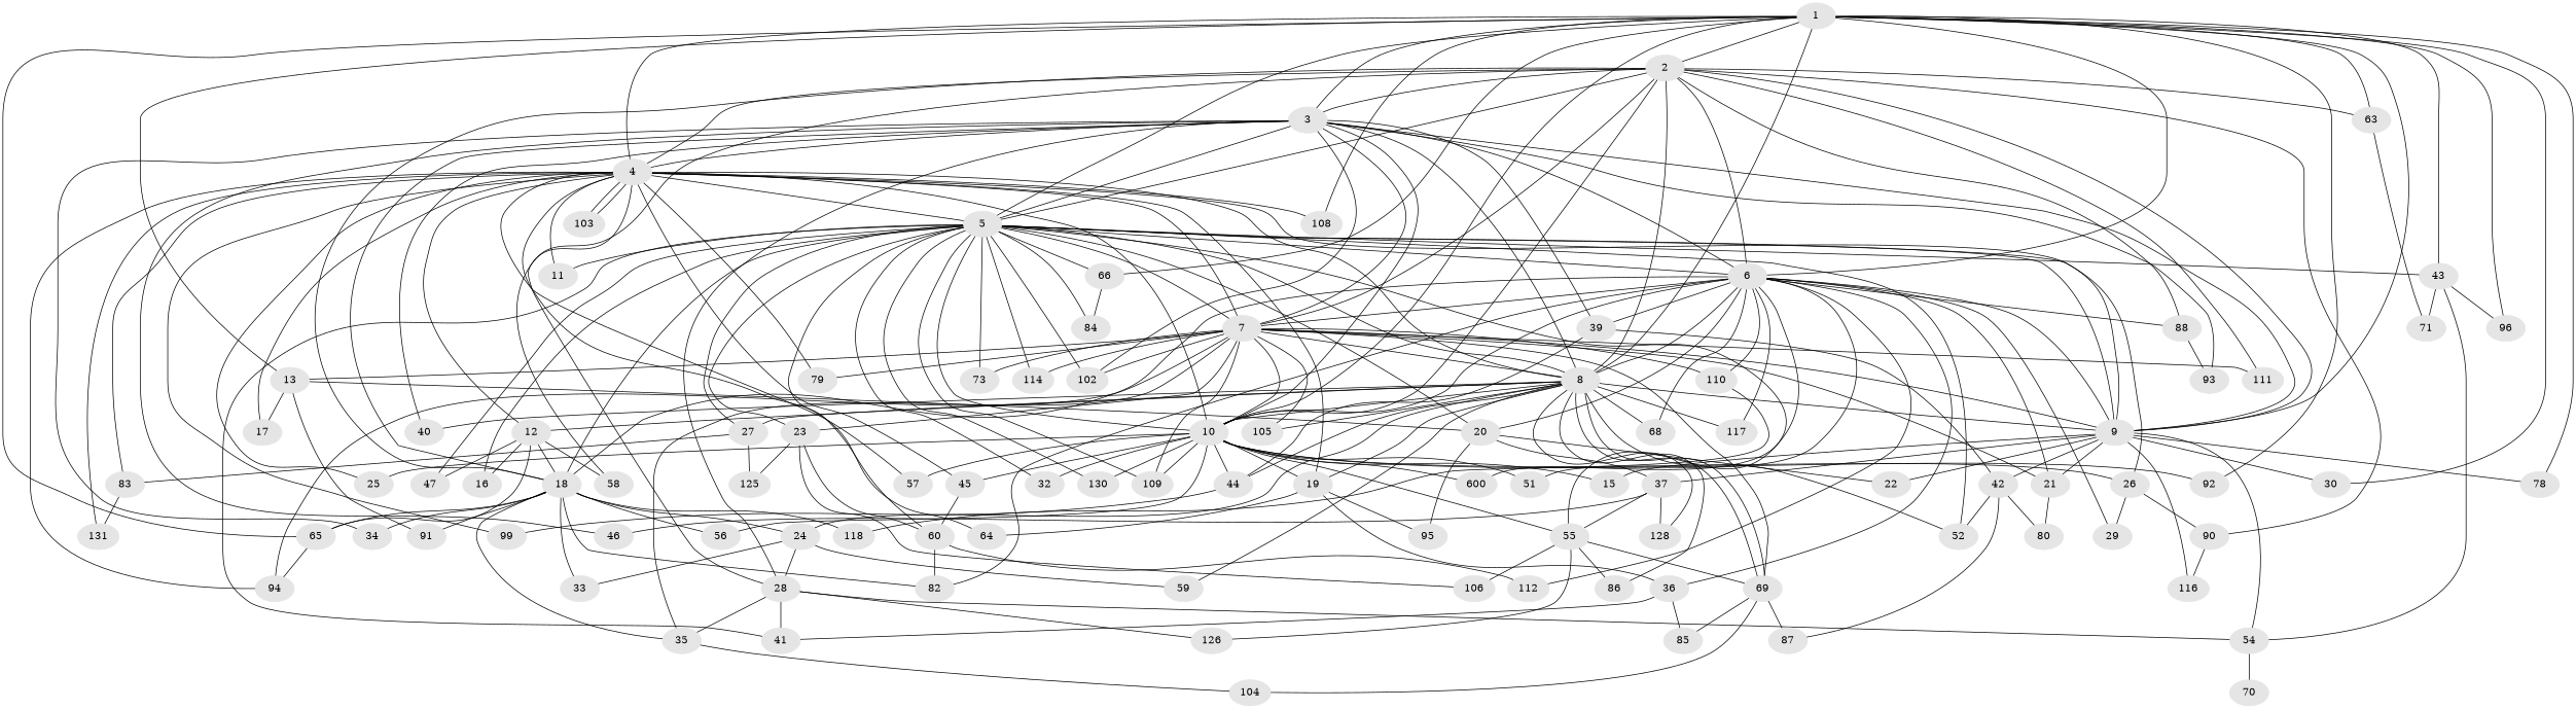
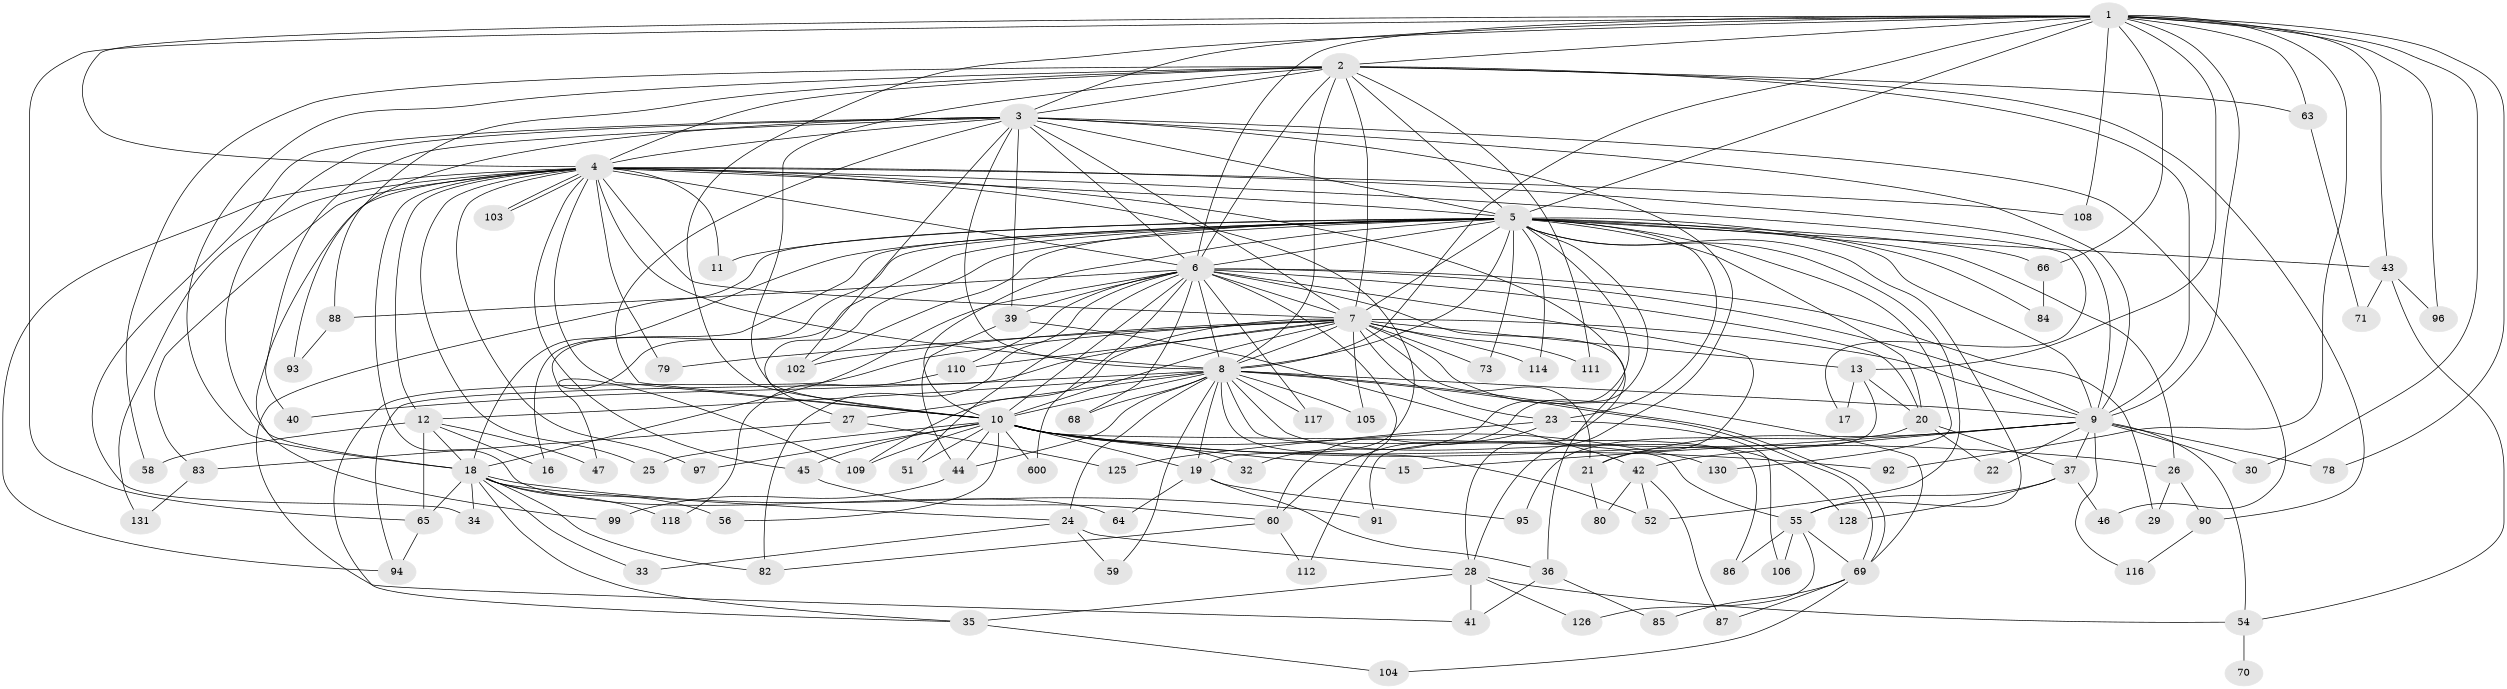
  graph {
    node [color=gray90 style=filled]
    1 [super="+50"]
    2 [super="+123"]
    3 [super="+98"]
    4 [super="+48"]
    5 [super="+74"]
    6 [super="+38"]
    8 [super="+107"]
    9 [super="+81"]
    10 [super="+14"]
    13
    30
    43
    63
    65 [super="+120"]
    66
    78
    92
    96
    108
    7 [super="+77"]
    18 [super="+31"]
    58
    88
    90
    111
    28 [super="+89"]
    34
    39
    40
    46
    93
    102 [super="+127"]
    11
    12 [super="+49"]
    17
    19 [super="+115"]
    25
    45
    64
    79
    83
    94 [super="+124"]
-   97 [label=57]
+   97
    99
    103
    131
    16 [super="+101"]
    20 [super="+75"]
    23
    26
    27
    32
    41 [super="+119"]
    47
    52 [super="+57"]
    55 [super="+61"]
    60 [super="+67"]
    73
    84
    109 [super="+129"]
    114
    130
    21 [super="+121"]
    29
    36
    51
    68
    82 [super="+122"]
    n69 [label=600]
    110
    112
    117
    35 [super="+62"]
    69 [super="+76"]
    105
    24
    44 [super="+53"]
    59
    86
    128
    15
    22
    37
    42
    54 [super="+72"]
    116
    56
    91
    71
    33
    118
    126
    95
    106 [super="+113"]
    125
    80
    85
    104
    87
    70
    1 -- 2
    1 -- 3
    1 -- 4
    1 -- 5
    1 -- 6
    1 -- 8 [weight=2]
    1 -- 9
    1 -- 10
    1 -- 13
    1 -- 30
    1 -- 43
    1 -- 63
    1 -- 65
    1 -- 66
    1 -- 78
    1 -- 92
    1 -- 96
    1 -- 108
    2 -- 3
    2 -- 4
    2 -- 5
    2 -- 6
    2 -- 8
    2 -- 9
    2 -- 10
    2 -- 63
    2 -- 7 [weight=2]
    2 -- 18
    2 -- 58
    2 -- 88
    2 -- 90
    2 -- 111
    3 -- 4
    3 -- 5
    3 -- 6 [weight=2]
    3 -- 8
    3 -- 9
    3 -- 10
    3 -- 7
    3 -- 18
    3 -- 28
    3 -- 34
    3 -- 39
    3 -- 40
    3 -- 46
    3 -- 93
    3 -- 102
    4 -- 5 [weight=2]
+   4 -- 6
    4 -- 8 [weight=2]
    4 -- 9
    4 -- 10
    4 -- 108
    4 -- 7
    4 -- 28
    4 -- 11
    4 -- 12
    4 -- 17
    4 -- 19
    4 -- 25
    4 -- 45
    4 -- 64
    4 -- 79
    4 -- 83
    4 -- 94
    4 -- 97
    4 -- 99
    4 -- 103
    4 -- 103
    4 -- 131
    5 -- 6
    5 -- 8
    5 -- 9 [weight=2]
    5 -- 10
    5 -- 43
    5 -- 66
    5 -- 7
    5 -- 18
    5 -- 102
    5 -- 11
    5 -- 16 [weight=2]
    5 -- 20
    5 -- 23
    5 -- 26
    5 -- 27
    5 -- 32
    5 -- 41
    5 -- 47
    5 -- 52
    5 -- 55
    5 -- 60
    5 -- 73
    5 -- 84
    5 -- 109
    5 -- 114
    5 -- 130
    6 -- 8
    6 -- 9
    6 -- 10
    6 -- 7
    6 -- 18
    6 -- 88
    6 -- 39
    6 -- 20
    6 -- 21
    6 -- 29
    6 -- 36
    6 -- 51
    6 -- 68
    6 -- 82
    6 -- n69
    6 -- 110
    6 -- 112
    6 -- 117
    8 -- 9
    8 -- 10 [weight=2]
    8 -- 40
    8 -- 12
    8 -- 19
    8 -- 27
    8 -- 52 [weight=2]
    8 -- 68
    8 -- 117
    8 -- 69
    8 -- 69
    8 -- 105
    8 -- 24
    8 -- 44
    8 -- 59
    8 -- 86
    8 -- 128
    9 -- 30
    9 -- 78
    9 -- 21
    9 -- 15
    9 -- 22
    9 -- 37
    9 -- 42
    9 -- 54
    9 -- 116
    10 -- 92
    10 -- 19
    10 -- 25
    10 -- 45
    10 -- 97
    10 -- 26
    10 -- 32
    10 -- 55
    10 -- 109
    10 -- 130
    10 -- 51
    10 -- n69
    10 -- 44
    10 -- 15
    10 -- 56
    13 -- 17
    13 -- 20
    13 -- 91
    43 -- 96
    43 -- 54
    43 -- 71
    63 -- 71
    65 -- 94
    66 -- 84
    7 -- 8
    7 -- 9
    7 -- 10
    7 -- 13
    7 -- 111
    7 -- 102
    7 -- 79
    7 -- 94
    7 -- 23
    7 -- 73
    7 -- 109
    7 -- 114
    7 -- 21
    7 -- 110
    7 -- 35
    7 -- 69
    7 -- 105
    18 -- 65
    18 -- 34
    18 -- 82
    18 -- 35
    18 -- 24
    18 -- 56
    18 -- 91
    18 -- 33
    18 -- 118
    88 -- 93
    90 -- 116
    28 -- 41
    28 -- 35
    28 -- 54
    28 -- 126
    39 -- 44
    39 -- 42
    12 -- 65
    12 -- 18
    12 -- 58
    12 -- 16
    12 -- 47
    19 -- 64
    19 -- 36
    19 -- 95
    45 -- 60
    83 -- 131
    20 -- 22
    20 -- 37
    20 -- 95
    23 -- 60
    23 -- 106
    23 -- 125
    26 -- 90
    26 -- 29
    27 -- 83
    27 -- 125
    55 -- 69
    55 -- 86
    55 -- 126
    55 -- 106 [weight=2]
    60 -- 82
    60 -- 112
    21 -- 80
    36 -- 41
    36 -- 85
    110 -- 118
    35 -- 104
    69 -- 85
    69 -- 104
    69 -- 87
    24 -- 28
    24 -- 59
    24 -- 33
    44 -- 99
    37 -- 46
    37 -- 55
    37 -- 128
    42 -- 52
    42 -- 80
    42 -- 87
    54 -- 70
  }
